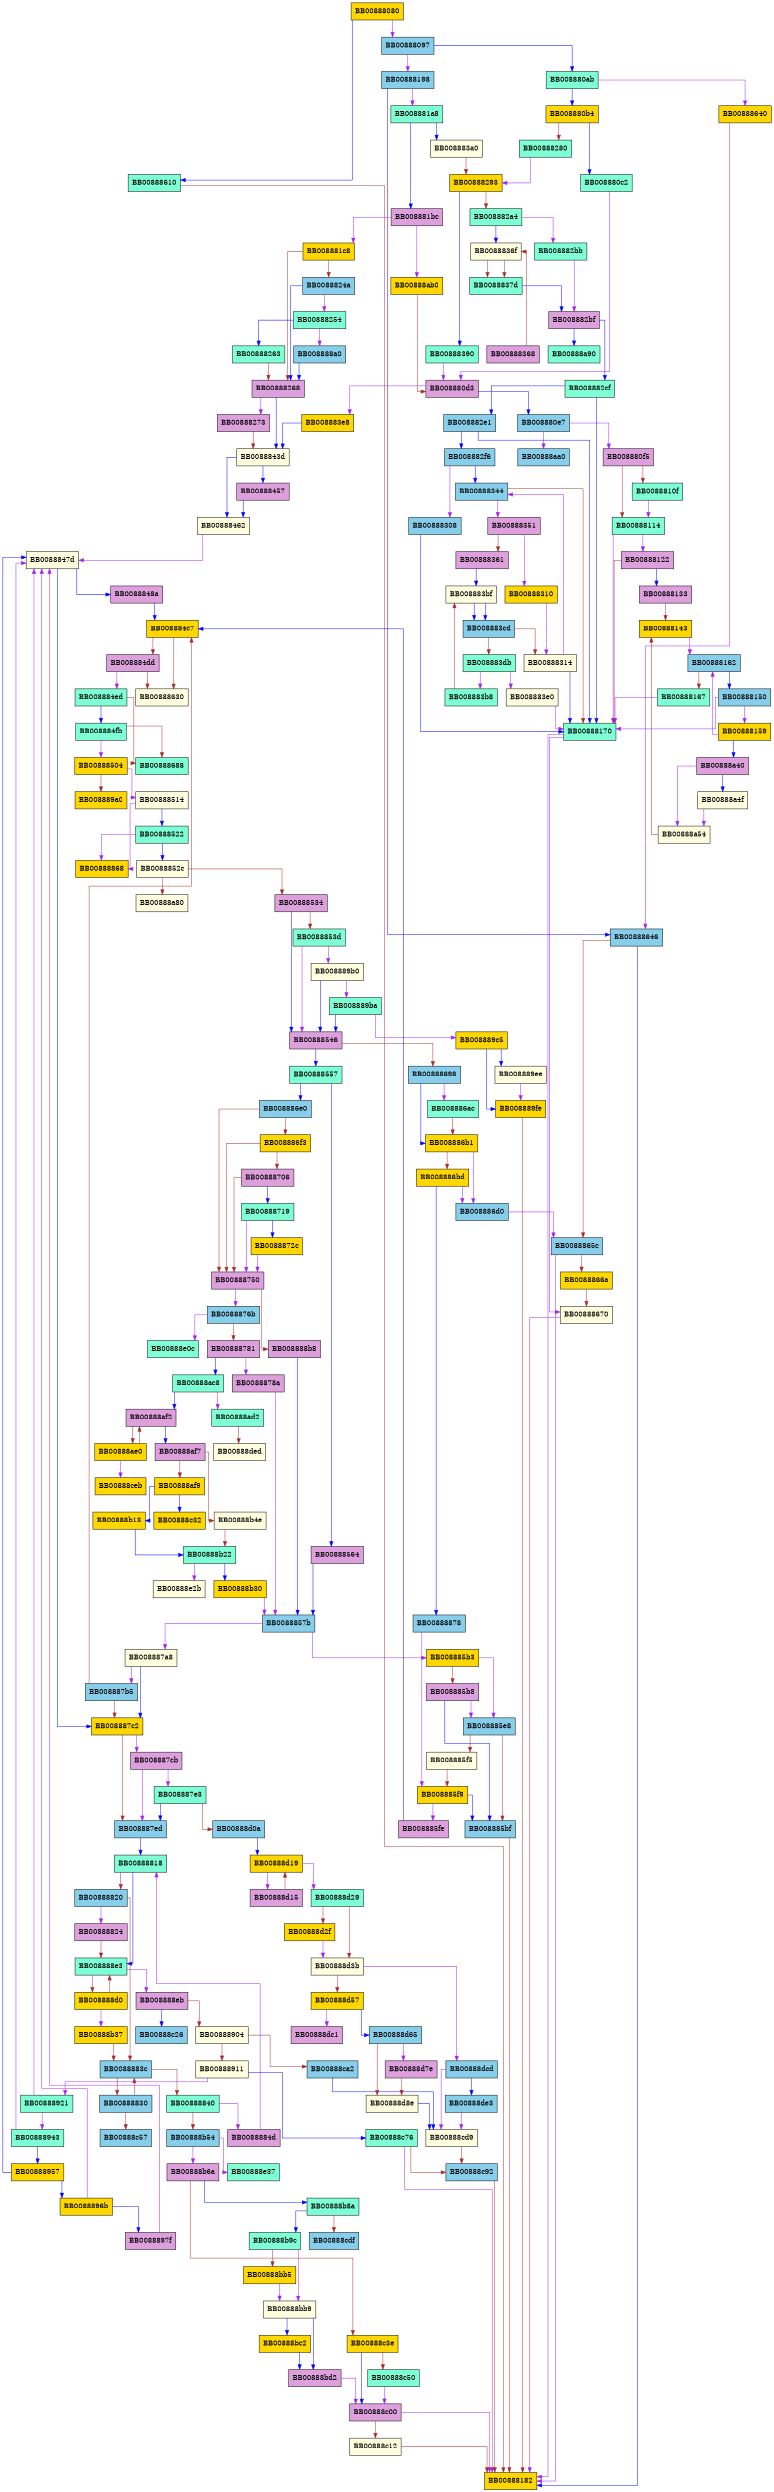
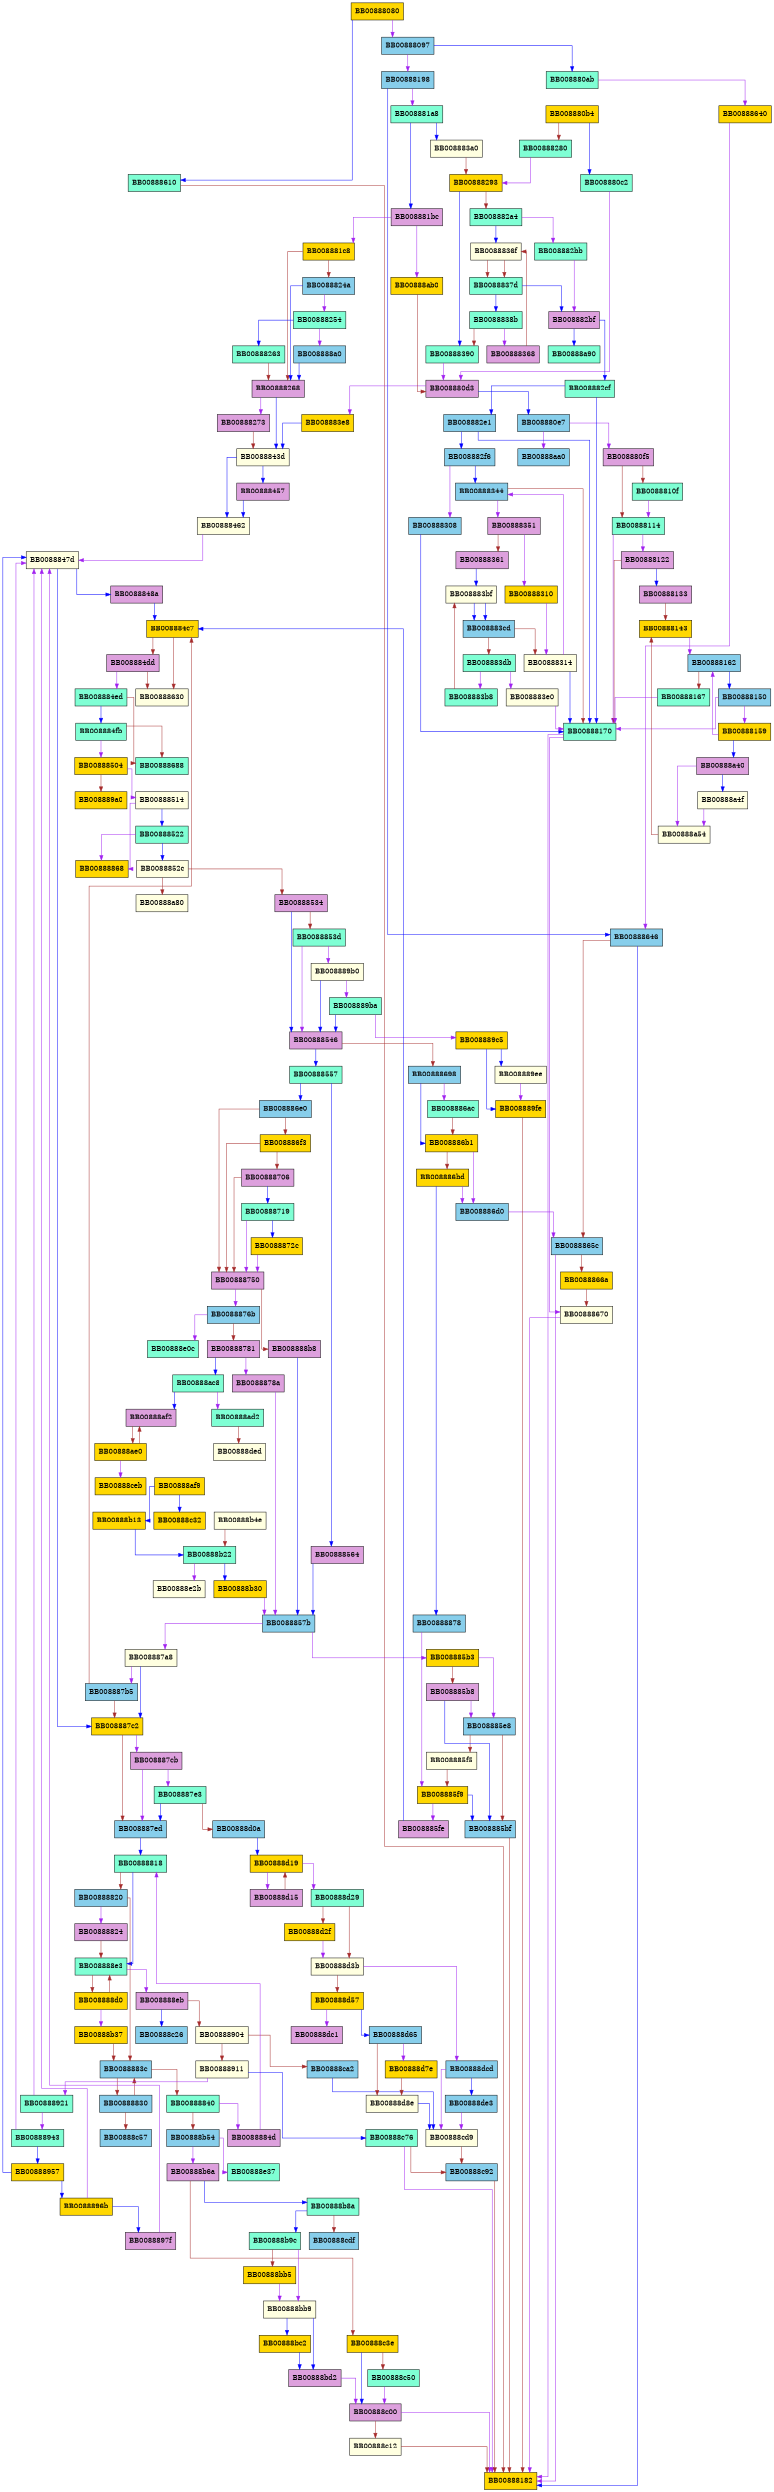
  digraph {
    splines=ortho
    node [fillcolor=aquamarine shape=box style=filled]
    edge [color=purple]
    BB00888080 [fillcolor=gold]
    BB00888610
    BB00888097 [fillcolor=skyblue]
    BB00888182 [fillcolor=gold]
    BB00888198 [fillcolor=skyblue]
    BB008880ab
    BB00888646 [fillcolor=skyblue]
    BB008881a8
    BB00888640 [fillcolor=gold]
    BB008880b4 [fillcolor=gold]
    BB0088865c [fillcolor=skyblue]
    BB008883a0 [fillcolor=lightyellow]
    BB008881bc [fillcolor=plum]
    BB00888280
    BB008880c2
    BB00888293 [fillcolor=gold]
    BB008880d3 [fillcolor=plum]
    BB00888390
    BB008882a4
    BB008883e8 [fillcolor=gold]
    BB008880e7 [fillcolor=skyblue]
    BB0088843d [fillcolor=lightyellow]
    BB00888aa0 [fillcolor=skyblue]
    BB008880f5 [fillcolor=plum]
    BB00888462 [fillcolor=lightyellow]
    BB00888457 [fillcolor=plum]
    BB00888114
    BB0088810f
    BB00888170
    BB00888122 [fillcolor=plum]
    BB00888670 [fillcolor=lightyellow]
    BB00888133 [fillcolor=plum]
    BB00888143 [fillcolor=gold]
    BB00888162 [fillcolor=skyblue]
    BB00888150 [fillcolor=skyblue]
    BB00888167
    BB00888159 [fillcolor=gold]
    BB00888a40 [fillcolor=plum]
    BB00888a54 [fillcolor=lightyellow]
    BB00888a4f [fillcolor=lightyellow]
    BB0088866a [fillcolor=gold]
    BB00888ab0 [fillcolor=gold]
    BB008881c8 [fillcolor=gold]
    BB00888268 [fillcolor=plum]
    BB0088824a [fillcolor=skyblue]
    BB00888273 [fillcolor=plum]
    BB00888254
    BB008888a0 [fillcolor=skyblue]
    BB00888263
    BB0088847d [fillcolor=lightyellow]
    BB0088836f [fillcolor=lightyellow]
    BB008882bb
    BB0088837d
    BB008882bf [fillcolor=plum]
+   BB0088838b
    BB00888a90
    BB008882cf
    BB008882e1 [fillcolor=skyblue]
    BB008882f6 [fillcolor=skyblue]
    BB00888344 [fillcolor=skyblue]
    BB00888308 [fillcolor=skyblue]
    BB00888351 [fillcolor=plum]
    BB00888310 [fillcolor=gold]
    BB00888361 [fillcolor=plum]
    BB00888314 [fillcolor=lightyellow]
    BB008883bf [fillcolor=lightyellow]
    BB008883cd [fillcolor=skyblue]
    BB008883db
    BB00888368 [fillcolor=plum]
    BB008883b8
    BB008883e0 [fillcolor=lightyellow]
    BB008887c2 [fillcolor=gold]
    BB0088848a [fillcolor=plum]
    BB008887ed [fillcolor=skyblue]
    BB008887cb [fillcolor=plum]
    BB008884c7 [fillcolor=gold]
    BB00888818
    BB008887e3
    BB00888630 [fillcolor=lightyellow]
    BB008884dd [fillcolor=plum]
    BB008884ed
    BB00888688
    BB008884fb
    BB00888504 [fillcolor=gold]
    BB008889a0 [fillcolor=gold]
    BB00888514 [fillcolor=lightyellow]
    BB00888868 [fillcolor=gold]
    BB00888522
    BB0088852c [fillcolor=lightyellow]
    BB00888a80 [fillcolor=lightyellow]
    BB00888534 [fillcolor=plum]
    BB00888546 [fillcolor=plum]
    BB0088853d
    BB00888698 [fillcolor=skyblue]
    BB00888557
    BB008889b0 [fillcolor=lightyellow]
    BB008886b1 [fillcolor=gold]
    BB008886ac
    BB008886e0 [fillcolor=skyblue]
    BB00888564 [fillcolor=plum]
    BB008889ba
    BB008889c5 [fillcolor=gold]
    BB008886d0 [fillcolor=skyblue]
    BB008886bd [fillcolor=gold]
    BB00888750 [fillcolor=plum]
    BB008886f3 [fillcolor=gold]
    BB0088857b [fillcolor=skyblue]
    BB008888b8 [fillcolor=plum]
    BB0088876b [fillcolor=skyblue]
    BB00888706 [fillcolor=plum]
    BB008887a8 [fillcolor=lightyellow]
    BB008885b3 [fillcolor=gold]
    BB008887b5 [fillcolor=skyblue]
    BB008885e8 [fillcolor=skyblue]
    BB008885b8 [fillcolor=plum]
    BB008885bf [fillcolor=skyblue]
    BB008885f5 [fillcolor=lightyellow]
    BB008885f9 [fillcolor=gold]
    BB008885fe [fillcolor=plum]
    BB00888878 [fillcolor=skyblue]
    BB00888e0c
    BB00888781 [fillcolor=plum]
    BB00888719
    BB0088872c [fillcolor=gold]
    BB00888ac8
    BB0088878a [fillcolor=plum]
    BB00888af2 [fillcolor=plum]
    BB00888ad2
    BB00888ae0 [fillcolor=gold]
-   BB00888af7 [fillcolor=plum]
    BB00888ded [fillcolor=lightyellow]
    BB008888e3
    BB00888820 [fillcolor=skyblue]
    BB00888d0a [fillcolor=skyblue]
    BB00888d19 [fillcolor=gold]
    BB00888d15 [fillcolor=plum]
    BB00888d29
    BB008888d0 [fillcolor=gold]
    BB008888eb [fillcolor=plum]
    BB0088883c [fillcolor=skyblue]
    BB00888824 [fillcolor=plum]
    BB00888b37 [fillcolor=gold]
    BB00888c26 [fillcolor=skyblue]
    BB00888904 [fillcolor=lightyellow]
    BB00888830 [fillcolor=skyblue]
    BB00888840
    BB00888c57 [fillcolor=skyblue]
    BB00888b54 [fillcolor=skyblue]
    BB0088884d [fillcolor=plum]
    BB00888e37
    BB00888b6a [fillcolor=plum]
    BB00888c3e [fillcolor=gold]
    BB00888b8a
    BB00888ca2 [fillcolor=skyblue]
    BB00888911 [fillcolor=lightyellow]
    BB00888cd9 [fillcolor=lightyellow]
    BB00888c76
    BB00888921
    BB00888c92 [fillcolor=skyblue]
    BB00888943
    BB00888957 [fillcolor=gold]
    BB0088896b [fillcolor=gold]
    BB0088897f [fillcolor=plum]
    BB008889fe [fillcolor=gold]
    BB008889ee [fillcolor=lightyellow]
    BB00888ceb [fillcolor=gold]
    BB00888b4e [fillcolor=lightyellow]
    BB00888af9 [fillcolor=gold]
    BB00888b22
    BB00888c32 [fillcolor=gold]
    BB00888b13 [fillcolor=gold]
    BB00888e2b [fillcolor=lightyellow]
    BB00888b30 [fillcolor=gold]
    BB00888c00 [fillcolor=plum]
    BB00888c50
    BB00888cdf [fillcolor=skyblue]
    BB00888b9c
    BB00888c12 [fillcolor=lightyellow]
    BB00888bb9 [fillcolor=lightyellow]
    BB00888bb5 [fillcolor=gold]
    BB00888bd2 [fillcolor=plum]
    BB00888bc2 [fillcolor=gold]
    BB00888d3b [fillcolor=lightyellow]
    BB00888d2f [fillcolor=gold]
    BB00888dcd [fillcolor=skyblue]
    BB00888d57 [fillcolor=gold]
    BB00888de3 [fillcolor=skyblue]
    BB00888dc1 [fillcolor=plum]
    BB00888d65 [fillcolor=skyblue]
    BB00888d8e [fillcolor=lightyellow]
-   BB00888d7e [fillcolor=plum]
+   BB00888d7e [fillcolor=gold]
    BB00888080 -> BB00888610 [color=blue]
    BB00888080 -> BB00888097
    BB00888610 -> BB00888182 [color=brown]
    BB00888097 -> BB00888198
    BB00888097 -> BB008880ab [color=blue]
    BB00888198 -> BB00888646 [color=blue]
    BB00888198 -> BB008881a8
    BB008880ab -> BB00888640
-   BB008880ab -> BB008880b4 [color=blue]
    BB00888646 -> BB00888182 [color=blue]
    BB00888646 -> BB0088865c [color=brown]
    BB008881a8 -> BB008883a0 [color=blue]
    BB008881a8 -> BB008881bc [color=blue]
    BB00888640 -> BB00888646
    BB008880b4 -> BB00888280 [color=brown]
    BB008880b4 -> BB008880c2 [color=blue]
    BB0088865c -> BB00888182
    BB0088865c -> BB0088866a [color=brown]
    BB008883a0 -> BB00888293 [color=brown]
    BB008881bc -> BB00888ab0
    BB008881bc -> BB008881c8
    BB00888280 -> BB00888293
    BB008880c2 -> BB008880d3
    BB00888293 -> BB00888390 [color=blue]
    BB00888293 -> BB008882a4 [color=brown]
    BB008880d3 -> BB008883e8
    BB008880d3 -> BB008880e7 [color=blue]
    BB00888390 -> BB008880d3
    BB008882a4 -> BB0088836f [color=blue]
    BB008882a4 -> BB008882bb
    BB008883e8 -> BB0088843d [color=blue]
    BB008880e7 -> BB00888aa0
    BB008880e7 -> BB008880f5
    BB0088843d -> BB00888462 [color=blue]
    BB0088843d -> BB00888457 [color=blue]
    BB008880f5 -> BB00888114 [color=brown]
    BB008880f5 -> BB0088810f [color=brown]
    BB00888462 -> BB0088847d
    BB00888457 -> BB00888462 [color=blue]
    BB00888114 -> BB00888170
    BB00888114 -> BB00888122
    BB0088810f -> BB00888114
    BB00888170 -> BB00888182
    BB00888170 -> BB00888670
    BB00888122 -> BB00888170 [color=brown]
    BB00888122 -> BB00888133 [color=blue]
    BB00888670 -> BB00888182
    BB00888133 -> BB00888143 [color=brown]
    BB00888143 -> BB00888162
    BB00888162 -> BB00888150 [color=blue]
    BB00888162 -> BB00888167 [color=brown]
    BB00888150 -> BB00888170
    BB00888150 -> BB00888159
    BB00888167 -> BB00888170
    BB00888159 -> BB00888162
    BB00888159 -> BB00888a40 [color=blue]
    BB00888a40 -> BB00888a54
    BB00888a40 -> BB00888a4f [color=blue]
    BB00888a54 -> BB00888143 [color=brown]
    BB00888a4f -> BB00888a54
    BB0088866a -> BB00888670 [color=brown]
    BB00888ab0 -> BB008880d3 [color=brown]
    BB008881c8 -> BB00888268 [color=brown]
    BB008881c8 -> BB0088824a [color=brown]
    BB00888268 -> BB0088843d [color=blue]
    BB00888268 -> BB00888273
    BB0088824a -> BB00888268 [color=blue]
    BB0088824a -> BB00888254
    BB00888273 -> BB0088843d [color=brown]
    BB00888254 -> BB008888a0
    BB00888254 -> BB00888263 [color=blue]
    BB008888a0 -> BB00888268 [color=blue]
    BB00888263 -> BB00888268 [color=brown]
    BB0088847d -> BB008887c2 [color=blue]
    BB0088847d -> BB0088848a [color=blue]
    BB0088836f -> BB0088837d [color=brown]
    BB0088836f -> BB0088837d [color=brown]
    BB008882bb -> BB008882bf
    BB0088837d -> BB008882bf [color=blue]
+   BB0088837d -> BB0088838b [color=blue]
    BB008882bf -> BB00888a90 [color=blue]
    BB008882bf -> BB008882cf [color=blue]
+   BB0088838b -> BB00888390 [color=brown]
+   BB0088838b -> BB00888368
    BB008882cf -> BB00888170 [color=blue]
    BB008882cf -> BB008882e1 [color=blue]
    BB008882e1 -> BB00888170 [color=blue]
    BB008882e1 -> BB008882f6 [color=blue]
    BB008882f6 -> BB00888344 [color=blue]
    BB008882f6 -> BB00888308
    BB00888344 -> BB00888170 [color=brown]
    BB00888344 -> BB00888351
    BB00888308 -> BB00888170 [color=blue]
    BB00888351 -> BB00888310
    BB00888351 -> BB00888361 [color=brown]
    BB00888310 -> BB00888314
    BB00888361 -> BB008883bf [color=blue]
    BB00888314 -> BB00888170 [color=blue]
    BB00888314 -> BB00888344
    BB008883bf -> BB008883cd [color=blue]
    BB008883bf -> BB008883cd [color=blue]
    BB008883cd -> BB00888314 [color=brown]
    BB008883cd -> BB008883db [color=brown]
    BB008883db -> BB008883b8
    BB008883db -> BB008883e0
    BB00888368 -> BB0088836f [color=brown]
    BB008883b8 -> BB008883bf [color=brown]
    BB008883e0 -> BB00888170
    BB008887c2 -> BB008887ed [color=brown]
    BB008887c2 -> BB008887cb
    BB0088848a -> BB008884c7 [color=blue]
    BB008887ed -> BB00888818 [color=blue]
    BB008887cb -> BB008887ed
    BB008887cb -> BB008887e3
    BB008884c7 -> BB00888630 [color=brown]
    BB008884c7 -> BB008884dd [color=brown]
    BB00888818 -> BB008888e3 [color=blue]
    BB00888818 -> BB00888820 [color=brown]
    BB008887e3 -> BB008887ed [color=blue]
    BB008887e3 -> BB00888d0a [color=brown]
    BB008884dd -> BB00888630 [color=brown]
    BB008884dd -> BB008884ed
    BB008884ed -> BB00888688 [color=brown]
    BB008884ed -> BB008884fb [color=blue]
    BB008884fb -> BB00888688 [color=brown]
    BB008884fb -> BB00888504
    BB00888504 -> BB008889a0 [color=brown]
    BB00888504 -> BB00888514
    BB00888514 -> BB00888868
    BB00888514 -> BB00888522 [color=blue]
    BB00888522 -> BB00888868
    BB00888522 -> BB0088852c [color=blue]
    BB0088852c -> BB00888a80 [color=brown]
    BB0088852c -> BB00888534 [color=brown]
    BB00888534 -> BB00888546 [color=blue]
    BB00888534 -> BB0088853d [color=brown]
    BB00888546 -> BB00888698 [color=brown]
    BB00888546 -> BB00888557 [color=blue]
    BB0088853d -> BB00888546
    BB0088853d -> BB008889b0
    BB00888698 -> BB008886b1 [color=blue]
    BB00888698 -> BB008886ac
    BB00888557 -> BB008886e0 [color=blue]
    BB00888557 -> BB00888564 [color=blue]
    BB008889b0 -> BB00888546 [color=blue]
    BB008889b0 -> BB008889ba
    BB008886b1 -> BB008886d0
    BB008886b1 -> BB008886bd [color=brown]
    BB008886ac -> BB008886b1 [color=brown]
    BB008886e0 -> BB00888750 [color=brown]
    BB008886e0 -> BB008886f3 [color=brown]
    BB00888564 -> BB0088857b [color=blue]
    BB008889ba -> BB00888546 [color=blue]
    BB008889ba -> BB008889c5
    BB008889c5 -> BB008889fe [color=blue]
    BB008889c5 -> BB008889ee [color=blue]
    BB008886d0 -> BB0088865c
    BB008886bd -> BB008886d0
    BB008886bd -> BB00888878 [color=blue]
    BB00888750 -> BB008888b8 [color=brown]
    BB00888750 -> BB0088876b
    BB008886f3 -> BB00888750 [color=brown]
    BB008886f3 -> BB00888706 [color=brown]
    BB0088857b -> BB008887a8
    BB0088857b -> BB008885b3
    BB008888b8 -> BB0088857b [color=blue]
    BB0088876b -> BB00888e0c
    BB0088876b -> BB00888781 [color=brown]
    BB00888706 -> BB00888750 [color=brown]
    BB00888706 -> BB00888719 [color=blue]
    BB008887a8 -> BB008887c2 [color=blue]
    BB008887a8 -> BB008887b5
    BB008885b3 -> BB008885e8
    BB008885b3 -> BB008885b8 [color=brown]
    BB008887b5 -> BB008887c2 [color=brown]
    BB008887b5 -> BB008884c7 [color=brown]
    BB008885e8 -> BB008885bf [color=brown]
    BB008885e8 -> BB008885f5 [color=brown]
    BB008885b8 -> BB008885e8
    BB008885b8 -> BB008885bf [color=blue]
    BB008885bf -> BB00888182 [color=brown]
    BB008885f5 -> BB008885f9 [color=brown]
    BB008885f9 -> BB008885bf [color=blue]
    BB008885f9 -> BB008885fe
    BB008885fe -> BB008884c7 [color=blue]
    BB00888878 -> BB008885f9
    BB00888781 -> BB00888ac8 [color=blue]
    BB00888781 -> BB0088878a
    BB00888719 -> BB00888750
    BB00888719 -> BB0088872c [color=blue]
    BB0088872c -> BB00888750
    BB00888ac8 -> BB00888af2 [color=blue]
    BB00888ac8 -> BB00888ad2
    BB0088878a -> BB0088857b
    BB00888af2 -> BB00888ae0 [color=brown]
-   BB00888af2 -> BB00888af7 [color=blue]
    BB00888ad2 -> BB00888ded [color=brown]
    BB00888ae0 -> BB00888af2 [color=brown]
    BB00888ae0 -> BB00888ceb
-   BB00888af7 -> BB00888b4e [color=brown]
-   BB00888af7 -> BB00888af9 [color=brown]
    BB008888e3 -> BB008888d0 [color=brown]
    BB008888e3 -> BB008888eb
    BB00888820 -> BB0088883c [color=brown]
    BB00888820 -> BB00888824
    BB00888d0a -> BB00888d19 [color=blue]
    BB00888d19 -> BB00888d15
    BB00888d19 -> BB00888d29
    BB00888d15 -> BB00888d19 [color=brown]
    BB00888d29 -> BB00888d3b [color=brown]
    BB00888d29 -> BB00888d2f [color=brown]
    BB008888d0 -> BB008888e3 [color=brown]
    BB008888d0 -> BB00888b37
    BB008888eb -> BB00888c26 [color=blue]
    BB008888eb -> BB00888904 [color=brown]
    BB0088883c -> BB00888830 [color=brown]
    BB0088883c -> BB00888840 [color=brown]
    BB00888824 -> BB008888e3 [color=brown]
    BB00888b37 -> BB0088883c [color=brown]
    BB00888904 -> BB00888ca2 [color=brown]
    BB00888904 -> BB00888911 [color=brown]
    BB00888830 -> BB0088883c [color=brown]
    BB00888830 -> BB00888c57 [color=brown]
    BB00888840 -> BB00888b54 [color=brown]
    BB00888840 -> BB0088884d
    BB00888b54 -> BB00888e37
    BB00888b54 -> BB00888b6a
    BB0088884d -> BB00888818
    BB00888b6a -> BB00888c3e [color=brown]
    BB00888b6a -> BB00888b8a [color=blue]
    BB00888c3e -> BB00888c00 [color=blue]
    BB00888c3e -> BB00888c50 [color=brown]
    BB00888b8a -> BB00888cdf [color=brown]
    BB00888b8a -> BB00888b9c [color=blue]
    BB00888ca2 -> BB00888cd9 [color=blue]
    BB00888911 -> BB00888c76 [color=blue]
    BB00888911 -> BB00888921
    BB00888cd9 -> BB00888c92 [color=brown]
    BB00888c76 -> BB00888182
    BB00888c76 -> BB00888c92 [color=brown]
    BB00888921 -> BB0088847d
    BB00888921 -> BB00888943
    BB00888c92 -> BB00888182 [color=brown]
    BB00888943 -> BB0088847d
    BB00888943 -> BB00888957 [color=blue]
    BB00888957 -> BB0088847d [color=blue]
    BB00888957 -> BB0088896b [color=blue]
    BB0088896b -> BB0088847d
    BB0088896b -> BB0088897f [color=blue]
    BB0088897f -> BB0088847d
    BB008889fe -> BB00888182 [color=brown]
    BB008889ee -> BB008889fe
    BB00888b4e -> BB00888b22 [color=brown]
    BB00888af9 -> BB00888c32 [color=blue]
    BB00888af9 -> BB00888b13 [color=blue]
    BB00888b22 -> BB00888e2b
    BB00888b22 -> BB00888b30 [color=blue]
    BB00888b13 -> BB00888b22 [color=blue]
    BB00888b30 -> BB0088857b
    BB00888c00 -> BB00888182
    BB00888c00 -> BB00888c12 [color=brown]
    BB00888c50 -> BB00888c00
    BB00888b9c -> BB00888bb9
    BB00888b9c -> BB00888bb5 [color=brown]
    BB00888c12 -> BB00888182 [color=brown]
    BB00888bb9 -> BB00888bd2 [color=blue]
    BB00888bb9 -> BB00888bc2 [color=blue]
    BB00888bb5 -> BB00888bb9
    BB00888bd2 -> BB00888c00
    BB00888bc2 -> BB00888bd2 [color=blue]
    BB00888d3b -> BB00888dcd
    BB00888d3b -> BB00888d57 [color=brown]
    BB00888d2f -> BB00888d3b
    BB00888dcd -> BB00888cd9
    BB00888dcd -> BB00888de3 [color=blue]
    BB00888d57 -> BB00888dc1
    BB00888d57 -> BB00888d65 [color=blue]
    BB00888de3 -> BB00888cd9
    BB00888d65 -> BB00888d8e [color=brown]
    BB00888d65 -> BB00888d7e
    BB00888d8e -> BB00888cd9 [color=blue]
    BB00888d7e -> BB00888d8e [color=brown]
  }
